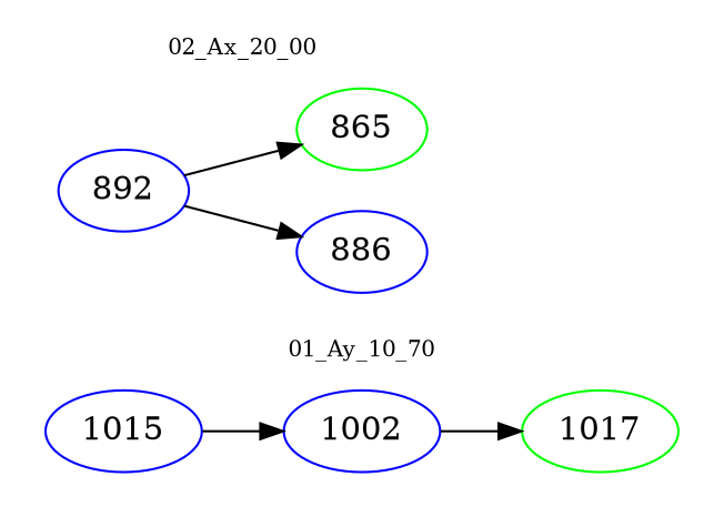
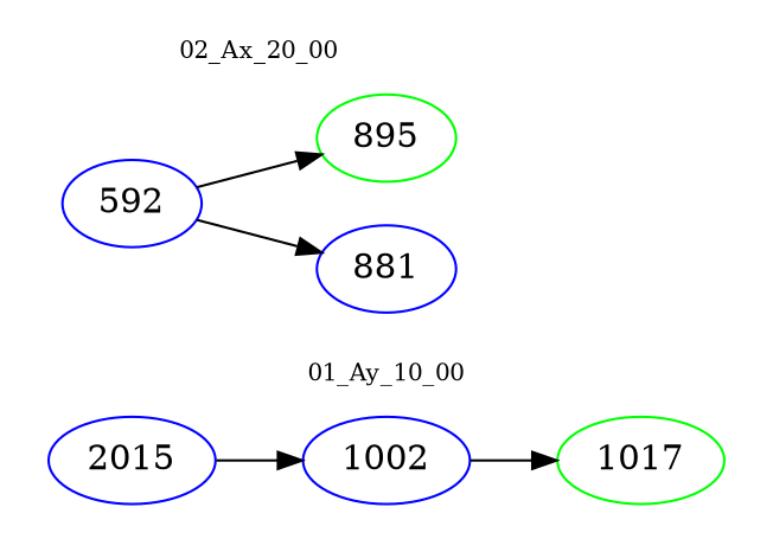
  digraph {
    rankdir=LR
    node [color=blue]
    edge [color=black]
-   n1 [label=1015]
+   n1 [label=2015]
    n2 [label=1002]
    n3 [color=green label=1017]
-   n4 [label=892]
-   n5 [label=886]
-   n6 [color=green label=865]
+   n4 [label=592]
+   n5 [label=881]
+   n6 [color=green label=895]
    subgraph cluster_1 {
      color=white
      fontsize=10
-     label="01_Ay_10_70"
+     label="01_Ay_10_00"
      n1
      n2
      n3
    }
    subgraph cluster_2 {
      color=white
      fontsize=10
      label="02_Ax_20_00"
      n4
      n5
      n6
    }
    n1 -> n2
    n2 -> n3
    n4 -> n5
    n4 -> n6
  }
